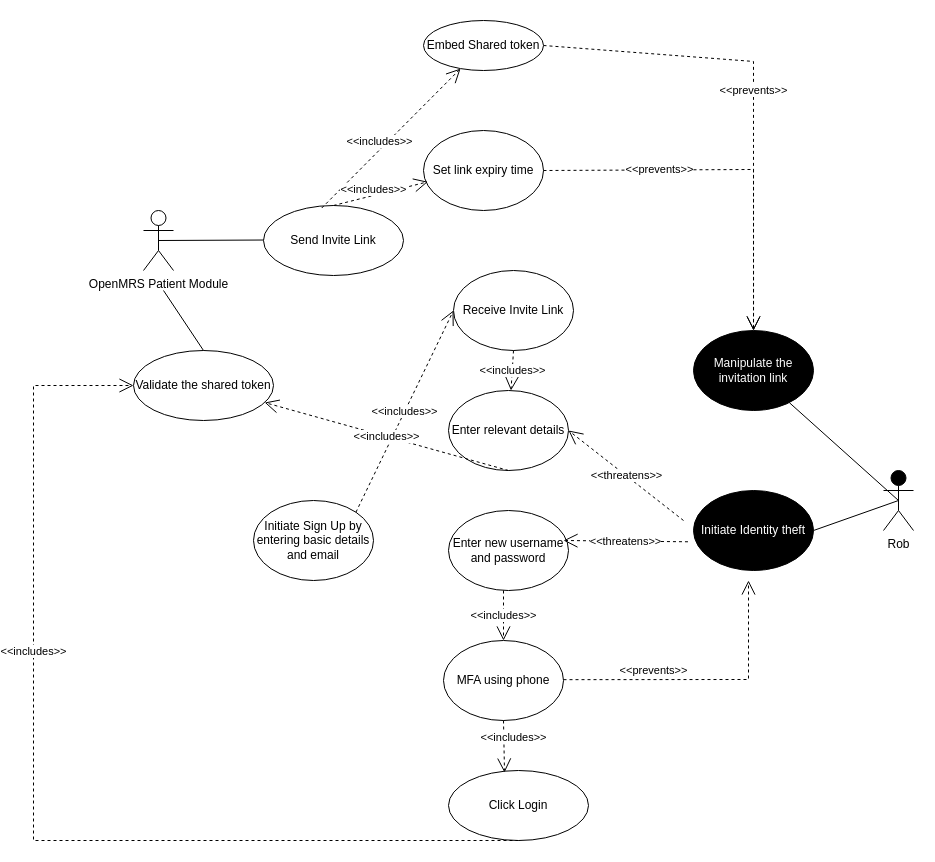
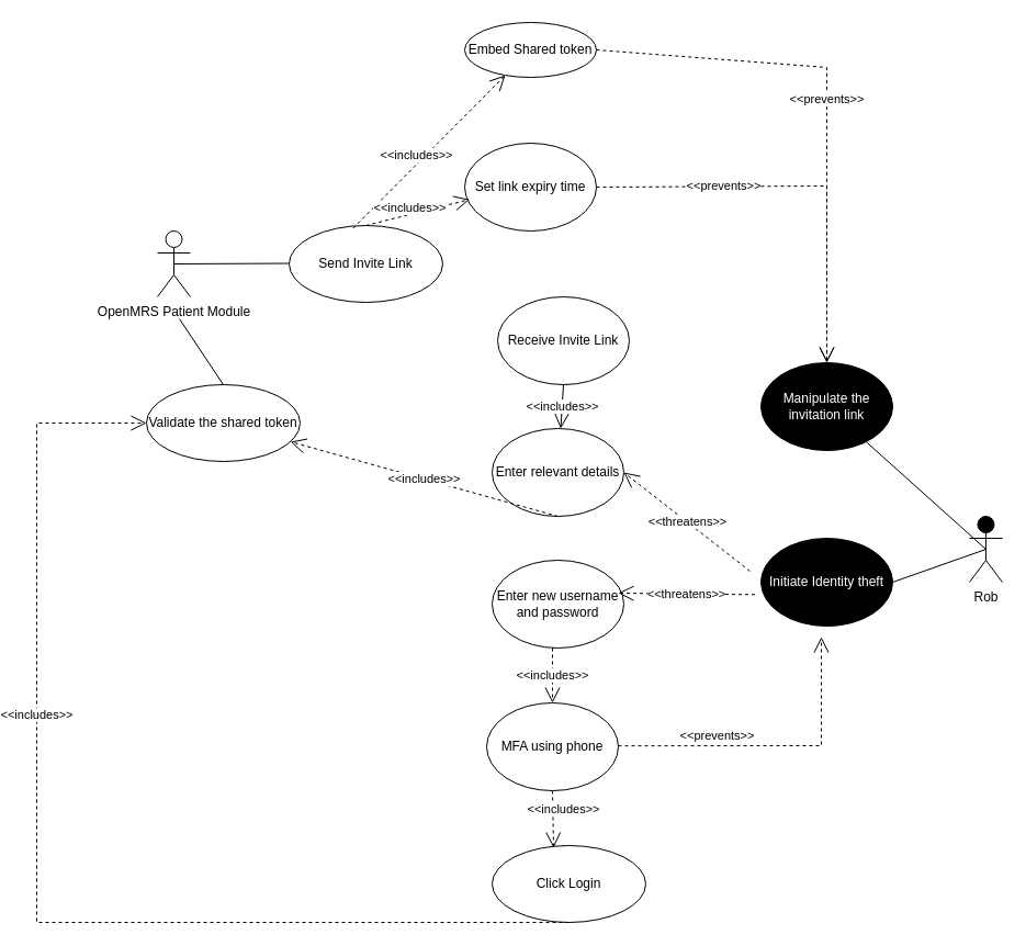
  <mxCell id="0" />
  <mxCell id="1" parent="0" />
- <mxCell id="2" value="Initiate Sign Up by entering basic details and email" style="ellipse;whiteSpace=wrap;html=1;" vertex="1" parent="1"><mxGeometry x="240" y="500" width="120" height="80" as="geometry" /></mxCell>
  <mxCell id="3" value="Rob" style="shape=umlActor;verticalLabelPosition=bottom;verticalAlign=top;html=1;outlineConnect=0;fillColor=#000000;" vertex="1" parent="1"><mxGeometry x="870" y="470" width="30" height="60" as="geometry" /></mxCell>
  <mxCell id="4" value="Receive Invite Link" style="ellipse;whiteSpace=wrap;html=1;" vertex="1" parent="1"><mxGeometry x="440" y="270" width="120" height="80" as="geometry" /></mxCell>
  <mxCell id="5" value="Manipulate the invitation link" style="ellipse;whiteSpace=wrap;html=1;fillColor=#000000;fontColor=#FFFFFF;" vertex="1" parent="1"><mxGeometry x="680" y="330" width="120" height="80" as="geometry" /></mxCell>
- <mxCell id="6" value="&amp;lt;&amp;lt;includes&amp;gt;&amp;gt;" style="endArrow=open;endSize=12;dashed=1;html=1;rounded=0;exitX=1;exitY=0;exitDx=0;exitDy=0;entryX=0;entryY=0.5;entryDx=0;entryDy=0;" edge="1" parent="1" source="2" target="4"><mxGeometry width="160" relative="1" as="geometry"><mxPoint x="400" y="440" as="sourcePoint" /><mxPoint x="560" y="440" as="targetPoint" /></mxGeometry></mxCell>
  <mxCell id="7" value="" style="endArrow=none;html=1;rounded=0;entryX=0.5;entryY=0.5;entryDx=0;entryDy=0;entryPerimeter=0;" edge="1" parent="1" source="5" target="3"><mxGeometry width="50" height="50" relative="1" as="geometry"><mxPoint x="780" y="480" as="sourcePoint" /><mxPoint x="830" y="430" as="targetPoint" /></mxGeometry></mxCell>
  <mxCell id="8" value="Enter relevant details" style="ellipse;whiteSpace=wrap;html=1;" vertex="1" parent="1"><mxGeometry x="435" y="390" width="120" height="80" as="geometry" /></mxCell>
- <mxCell id="9" value="&amp;lt;&amp;lt;includes&amp;gt;&amp;gt;" style="endArrow=open;endSize=12;dashed=1;html=1;rounded=0;exitX=0.5;exitY=1;exitDx=0;exitDy=0;" edge="1" parent="1" source="4" target="8"><mxGeometry width="160" relative="1" as="geometry"><mxPoint x="430" y="470" as="sourcePoint" /><mxPoint x="590" y="470" as="targetPoint" /></mxGeometry></mxCell>
+ <mxCell id="9" value="&amp;lt;&amp;lt;includes&amp;gt;&amp;gt;" style="endArrow=open;endSize=12;dashed=0;html=1;rounded=0;exitX=0.5;exitY=1;exitDx=0;exitDy=0;" edge="1" parent="1" source="4" target="8"><mxGeometry width="160" relative="1" as="geometry"><mxPoint x="430" y="470" as="sourcePoint" /><mxPoint x="590" y="470" as="targetPoint" /></mxGeometry></mxCell>
  <mxCell id="10" value="Enter new username and password" style="ellipse;whiteSpace=wrap;html=1;" vertex="1" parent="1"><mxGeometry x="435" y="510" width="120" height="80" as="geometry" /></mxCell>
  <mxCell id="11" value="&amp;lt;&amp;lt;includes&amp;gt;&amp;gt;" style="endArrow=open;endSize=12;dashed=1;html=1;rounded=0;exitX=0.5;exitY=1;exitDx=0;exitDy=0;" edge="1" parent="1" source="8" target="27"><mxGeometry width="160" relative="1" as="geometry"><mxPoint x="499.5" y="530" as="sourcePoint" /><mxPoint x="500" y="570" as="targetPoint" /><mxPoint as="offset" /></mxGeometry></mxCell>
  <mxCell id="12" value="MFA using phone" style="ellipse;whiteSpace=wrap;html=1;" vertex="1" parent="1"><mxGeometry x="430" y="640" width="120" height="80" as="geometry" /></mxCell>
  <mxCell id="13" value="&amp;lt;&amp;lt;includes&amp;gt;&amp;gt;" style="endArrow=open;endSize=12;dashed=1;html=1;rounded=0;exitX=0.5;exitY=1;exitDx=0;exitDy=0;entryX=0.5;entryY=0;entryDx=0;entryDy=0;" edge="1" parent="1" target="12"><mxGeometry width="160" relative="1" as="geometry"><mxPoint x="490" y="590" as="sourcePoint" /><mxPoint x="490" y="620" as="targetPoint" /></mxGeometry></mxCell>
  <mxCell id="14" value="OpenMRS Patient Module" style="shape=umlActor;verticalLabelPosition=bottom;verticalAlign=top;html=1;" vertex="1" parent="1"><mxGeometry x="130" y="210" width="30" height="60" as="geometry" /></mxCell>
  <mxCell id="15" value="Send Invite Link" style="ellipse;whiteSpace=wrap;html=1;" vertex="1" parent="1"><mxGeometry x="250" y="205" width="140" height="70" as="geometry" /></mxCell>
  <mxCell id="16" value="" style="endArrow=none;html=1;rounded=0;entryX=0;entryY=0.286;entryDx=0;entryDy=0;entryPerimeter=0;exitX=0.5;exitY=0.5;exitDx=0;exitDy=0;exitPerimeter=0;" edge="1" parent="1" source="14"><mxGeometry width="50" height="50" relative="1" as="geometry"><mxPoint x="140" y="239.5" as="sourcePoint" /><mxPoint x="250" y="239.52" as="targetPoint" /></mxGeometry></mxCell>
  <mxCell id="17" value="&amp;lt;&amp;lt;prevents&amp;gt;&amp;gt;" style="endArrow=open;endSize=12;dashed=1;html=1;rounded=0;entryX=0.417;entryY=-0.012;entryDx=0;entryDy=0;entryPerimeter=0;exitX=1;exitY=0.5;exitDx=0;exitDy=0;" edge="1" parent="1" source="24"><mxGeometry width="160" relative="1" as="geometry"><mxPoint x="540" y="60.96" as="sourcePoint" /><mxPoint x="740.04" y="330" as="targetPoint" /><Array as="points"><mxPoint x="740" y="60.96" /></Array></mxGeometry></mxCell>
  <mxCell id="18" value="Click Login" style="ellipse;whiteSpace=wrap;html=1;" vertex="1" parent="1"><mxGeometry x="435" y="770" width="140" height="70" as="geometry" /></mxCell>
  <mxCell id="19" value="&amp;lt;&amp;lt;includes&amp;gt;&amp;gt;" style="endArrow=open;endSize=12;dashed=1;html=1;rounded=0;exitX=0.5;exitY=1;exitDx=0;exitDy=0;entryX=0.4;entryY=0.029;entryDx=0;entryDy=0;entryPerimeter=0;" edge="1" parent="1" source="12" target="18"><mxGeometry x="-0.357" y="10" width="160" relative="1" as="geometry"><mxPoint x="500" y="600" as="sourcePoint" /><mxPoint x="500" y="640" as="targetPoint" /><mxPoint as="offset" /></mxGeometry></mxCell>
  <mxCell id="20" value="Initiate Identity theft" style="ellipse;whiteSpace=wrap;html=1;fillColor=#000000;fontColor=#FFFFFF;" vertex="1" parent="1"><mxGeometry x="680" y="490" width="120" height="80" as="geometry" /></mxCell>
  <mxCell id="21" value="&amp;lt;&amp;lt;includes&amp;gt;&amp;gt;" style="endArrow=open;endSize=12;dashed=1;html=1;rounded=0;exitX=0.416;exitY=0.036;exitDx=0;exitDy=0;exitPerimeter=0;" edge="1" parent="1" source="15" target="24"><mxGeometry x="-0.11" y="6" width="160" relative="1" as="geometry"><mxPoint x="310" y="200" as="sourcePoint" /><mxPoint x="370" y="160" as="targetPoint" /><mxPoint as="offset" /></mxGeometry></mxCell>
  <mxCell id="22" value="&amp;lt;&amp;lt;threatens&amp;gt;&amp;gt;" style="endArrow=open;endSize=12;dashed=1;html=1;rounded=0;entryX=1;entryY=0.5;entryDx=0;entryDy=0;" edge="1" parent="1" target="8"><mxGeometry width="160" relative="1" as="geometry"><mxPoint x="670" y="520" as="sourcePoint" /><mxPoint x="560" y="500" as="targetPoint" /></mxGeometry></mxCell>
  <mxCell id="23" value="&amp;lt;&amp;lt;threatens&amp;gt;&amp;gt;" style="endArrow=open;endSize=12;dashed=1;html=1;rounded=0;entryX=1;entryY=0.5;entryDx=0;entryDy=0;exitX=-0.046;exitY=0.641;exitDx=0;exitDy=0;exitPerimeter=0;" edge="1" parent="1" source="20"><mxGeometry width="160" relative="1" as="geometry"><mxPoint x="665" y="630" as="sourcePoint" /><mxPoint x="550" y="540" as="targetPoint" /></mxGeometry></mxCell>
  <mxCell id="24" value="Embed Shared token" style="ellipse;whiteSpace=wrap;html=1;" vertex="1" parent="1"><mxGeometry x="410" y="20" width="120" height="50" as="geometry" /></mxCell>
  <mxCell id="25" value="Set link expiry time" style="ellipse;whiteSpace=wrap;html=1;" vertex="1" parent="1"><mxGeometry x="410" y="130" width="120" height="80" as="geometry" /></mxCell>
  <mxCell id="26" value="&amp;lt;&amp;lt;includes&amp;gt;&amp;gt;" style="endArrow=open;endSize=12;dashed=1;html=1;rounded=0;exitX=0.5;exitY=0;exitDx=0;exitDy=0;entryX=0.037;entryY=0.641;entryDx=0;entryDy=0;entryPerimeter=0;" edge="1" parent="1" source="15" target="25"><mxGeometry x="-0.11" y="6" width="160" relative="1" as="geometry"><mxPoint x="318" y="218" as="sourcePoint" /><mxPoint x="445" y="102" as="targetPoint" /><mxPoint as="offset" /></mxGeometry></mxCell>
  <mxCell id="27" value="Validate the shared token" style="ellipse;whiteSpace=wrap;html=1;" vertex="1" parent="1"><mxGeometry x="120" y="350" width="140" height="70" as="geometry" /></mxCell>
  <mxCell id="28" value="&amp;lt;&amp;lt;includes&amp;gt;&amp;gt;" style="endArrow=open;endSize=12;dashed=1;html=1;rounded=0;exitX=0.5;exitY=1;exitDx=0;exitDy=0;" edge="1" parent="1" source="18" target="27"><mxGeometry x="0.298" width="160" relative="1" as="geometry"><mxPoint x="510" y="890" as="sourcePoint" /><mxPoint x="20" y="890" as="targetPoint" /><Array as="points"><mxPoint x="20" y="840" /><mxPoint x="20" y="385" /></Array><mxPoint y="1" as="offset" /></mxGeometry></mxCell>
  <mxCell id="29" value="&amp;lt;&amp;lt;prevents&amp;gt;&amp;gt;" style="endArrow=open;endSize=12;dashed=1;html=1;rounded=0;" edge="1" parent="1"><mxGeometry x="-0.366" y="9" width="160" relative="1" as="geometry"><mxPoint x="550" y="679.17" as="sourcePoint" /><mxPoint x="735" y="580" as="targetPoint" /><Array as="points"><mxPoint x="735" y="679" /></Array><mxPoint as="offset" /></mxGeometry></mxCell>
  <mxCell id="30" value="" style="endArrow=none;html=1;rounded=0;exitX=0.5;exitY=0;exitDx=0;exitDy=0;" edge="1" parent="1" source="27"><mxGeometry width="50" height="50" relative="1" as="geometry"><mxPoint x="228.713" y="375.869" as="sourcePoint" /><mxPoint x="150" y="290" as="targetPoint" /></mxGeometry></mxCell>
  <mxCell id="31" value="&amp;lt;&amp;lt;prevents&amp;gt;&amp;gt;" style="endArrow=open;endSize=12;dashed=1;html=1;rounded=0;entryX=0.5;entryY=0;entryDx=0;entryDy=0;exitX=1;exitY=0.5;exitDx=0;exitDy=0;" edge="1" parent="1" source="25" target="5"><mxGeometry x="-0.373" width="160" relative="1" as="geometry"><mxPoint x="550" y="169.44" as="sourcePoint" /><mxPoint x="730" y="310" as="targetPoint" /><Array as="points"><mxPoint x="740" y="169" /></Array><mxPoint as="offset" /></mxGeometry></mxCell>
  <mxCell id="32" value="" style="endArrow=none;html=1;rounded=0;entryX=0.5;entryY=0.5;entryDx=0;entryDy=0;entryPerimeter=0;" edge="1" parent="1" target="3"><mxGeometry width="50" height="50" relative="1" as="geometry"><mxPoint x="800" y="530" as="sourcePoint" /><mxPoint x="850" y="480" as="targetPoint" /></mxGeometry></mxCell>
